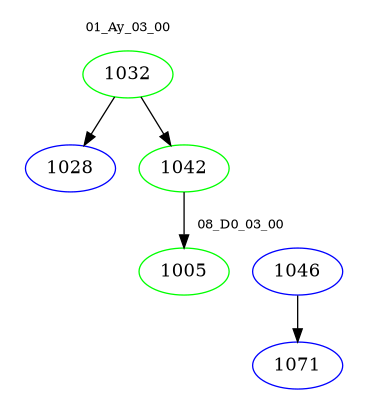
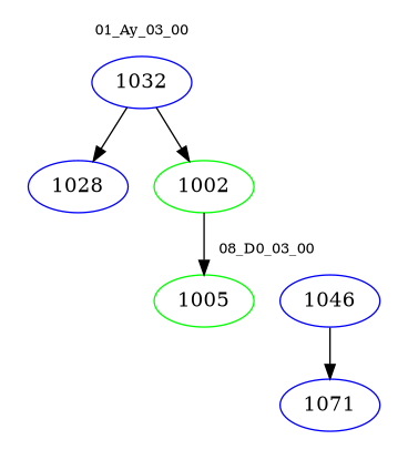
  digraph {
    node [color=blue]
    edge [color=black]
-   n1 [color=green label=1032]
+   n1 [label=1032]
    n2 [label=1028]
-   n3 [color=green label=1042]
+   n3 [color=green label=1002]
    n4 [label=1046]
    n5 [color=green label=1005]
    n6 [label=1071]
    subgraph cluster_1 {
      color=white
      fontsize=10
      label="01_Ay_03_00"
      n1
      n2
      n3
    }
    subgraph cluster_2 {
      color=white
      fontsize=10
      label="08_D0_03_00"
      n4
      n5
      n6
    }
    n1 -> n2
    n1 -> n3
    n3 -> n5
    n4 -> n6
  }
